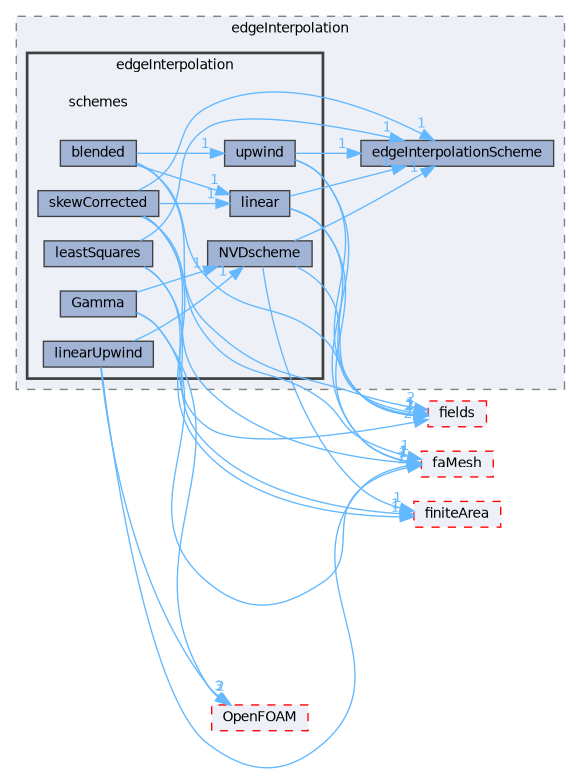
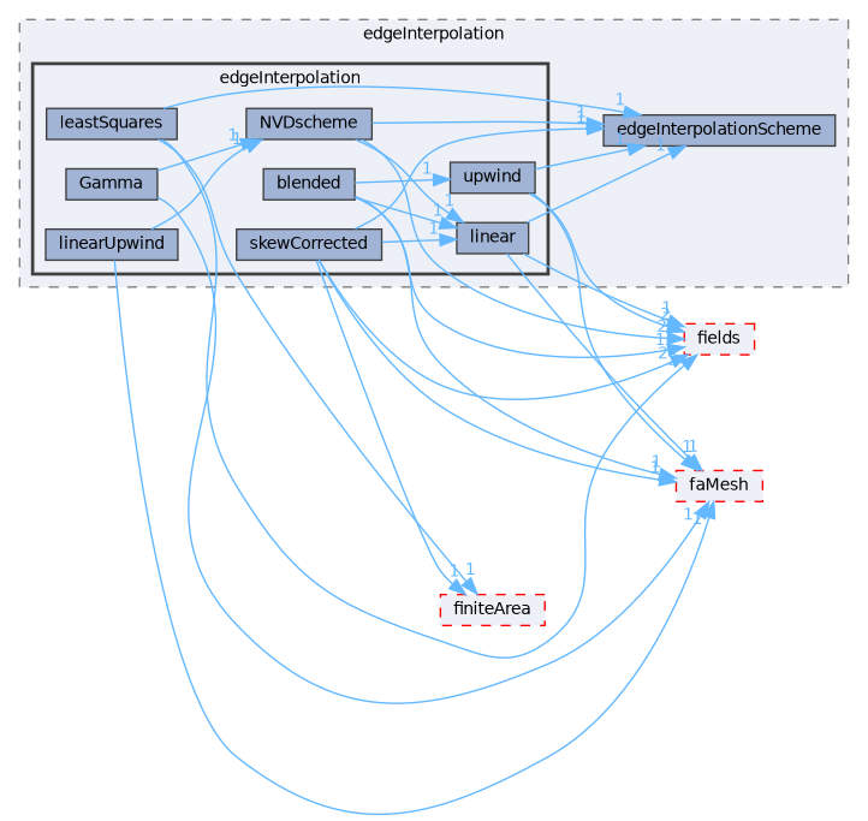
  digraph {
    compound=true
    rankdir=LR
    node [fontname=Helvetica fontsize=10 shape=box color=grey25 fillcolor="#a2b4d6" style=filled]
    edge [color=steelblue1 fontcolor=steelblue1 fontname=Helvetica fontsize=10 headlabel=1 labeldistance=1.5 labelfontname=Helvetica labelfontsize=10]
-   n1 [height=0.2 label=schemes shape=plaintext width=0.4 color="" fillcolor="" style=""]
    n2 [height=0.2 label=blended width=0.4]
    n3 [height=0.2 label=Gamma width=0.4]
    n4 [height=0.2 label=leastSquares width=0.4]
    n5 [height=0.2 label=linear width=0.4]
    n6 [height=0.2 label=linearUpwind width=0.4]
    n7 [height=0.2 label=NVDscheme width=0.4]
    n8 [height=0.2 label=skewCorrected width=0.4]
    n9 [height=0.2 label=upwind width=0.4]
    n10 [height=0.2 label=edgeInterpolationScheme width=0.4]
    n11 [color=red fillcolor="#edf0f7" height=0.2 label=fields style="filled,dashed" width=0.4]
    n12 [color=red fillcolor="#edf0f7" height=0.2 label=faMesh style="filled,dashed" width=0.4]
-   n13 [color=red fillcolor="#edf0f7" height=0.2 label=OpenFOAM style="filled,dashed" width=0.4]
    n14 [color=red fillcolor="#edf0f7" height=0.2 label=finiteArea style="filled,dashed" width=0.4]
    subgraph cluster_1 {
      bgcolor="#edf0f7"
      fontname=Helvetica
      fontsize=10
      label=edgeInterpolation
      pencolor=grey50
      style="filled,dashed"
      n10
      subgraph cluster_2 {
        bgcolor="#edf0f7"
        fontname=Helvetica
        fontsize=10
        pencolor=grey25
        style="filled,bold"
-       n1
        n2
        n3
        n4
        n5
        n6
        n7
        n8
        n9
      }
    }
    n2 -> n5
    n2 -> n9
    n2 -> n11
    n2 -> n12
    n3 -> n7
    n3 -> n12
-   n3 -> n13 [headlabel=3]
    n4 -> n10
    n4 -> n11 [headlabel=2]
    n4 -> n14
    n5 -> n10
    n5 -> n11
    n5 -> n12
    n6 -> n7
    n6 -> n12
-   n6 -> n13 [headlabel=2]
    n7 -> n10
    n7 -> n11 [headlabel=2]
-   n7 -> n14
+   n7 -> n5
    n8 -> n5
    n8 -> n10
    n8 -> n11 [headlabel=2]
    n8 -> n12
    n8 -> n14
    n9 -> n10
    n9 -> n11 [headlabel=2]
    n9 -> n12
  }
